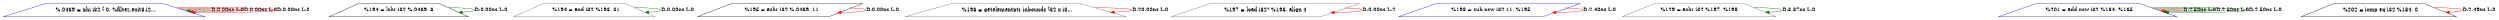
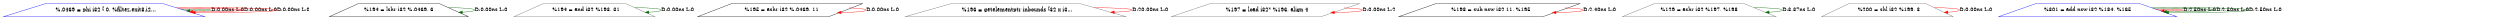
  digraph {
    node [color=gray40 shape=trapezium]
    edge [color=red]
    n1 [color=blue label="  %.0469 = phi i32 [ 0, %filtez.exit8.i2..."]
    n2 [color=black label="%194 = lshr i32 %.0469, 6"]
    n3 [label="  %194 = and i32 %193, 31"]
    n4 [color=black label="  %195 = ashr i32 %.0469, 11" shape=parallelogram]
    n5 [label="  %196 = getelementptr inbounds [32 x i3..."]
-   n6 [label="%197 = load i82* %196, align 4" shape=parallelogram]
-   n7 [color=blue label="  %198 = sub nsw i32 11, %195" shape=parallelogram]
+   n6 [label="  %197 = load i32* %196, align 4" shape=parallelogram]
+   n7 [color=black label="  %198 = sub nsw i32 11, %195" shape=parallelogram]
    n8 [label="%129 = ashr i32 %197, %198"]
-   n10 [color=blue label="  %201 = add nsw i32 %184, %165"]
-   n11 [color=black label="  %202 = icmp eq i32 %184, 0"]
+   n9 [label="  %200 = shl i32 %199, 3"]
+   n10 [color=blue label="%301 = add nsw i32 %184, %165"]
    n1 -> n1 [color=darkgreen label="D:0.00ns L:0"]
    n1 -> n1 [label="D:0.00ns L:0"]
    n1 -> n1 [label="D:0.00ns L:0"]
    n2 -> n2 [color=darkgreen label="D:0.00ns L:0"]
    n3 -> n3 [color=darkgreen label="D:0.00ns L:0"]
    n4 -> n4 [label="D:0.00ns L:0"]
    n5 -> n5 [label="D:20.00ns L:0"]
    n6 -> n6 [label="D:0.00ns L:2"]
    n7 -> n7 [label="D:2.40ns L:0"]
    n8 -> n8 [color=darkgreen label="D:3.37ns L:0"]
+   n9 -> n9 [label="D:0.00ns L:0"]
    n10 -> n10 [label="D:2.50ns L:0"]
    n10 -> n10 [color=darkgreen label="D:2.50ns L:0"]
    n10 -> n10 [color=darkgreen label="D:2.50ns L:0"]
-   n11 -> n11 [label="D:2.49ns L:0"]
  }
